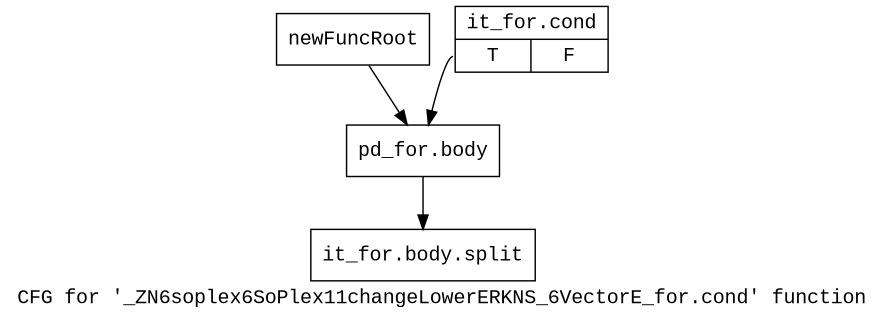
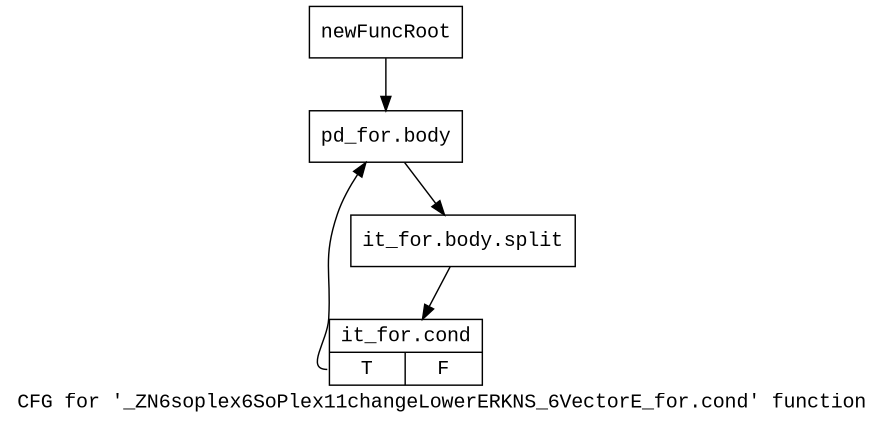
  digraph {
    fontname="Liberation Mono"
    label="CFG for '_ZN6soplex6SoPlex11changeLowerERKNS_6VectorE_for.cond' function"
    node [fontname="Liberation Mono" shape=record]
    edge [fontname="Liberation Mono"]
    n1 [label="{newFuncRoot}"]
    n2 [label="{pd_for.body}"]
    n3 [label="{it_for.cond|{<s0>T|<s1>F}}"]
    n4 [label="{it_for.body.split}"]
    n1 -> n2
    n2 -> n4
    n3 -> n2 [tailport=s0]
+   n4 -> n3
  }
